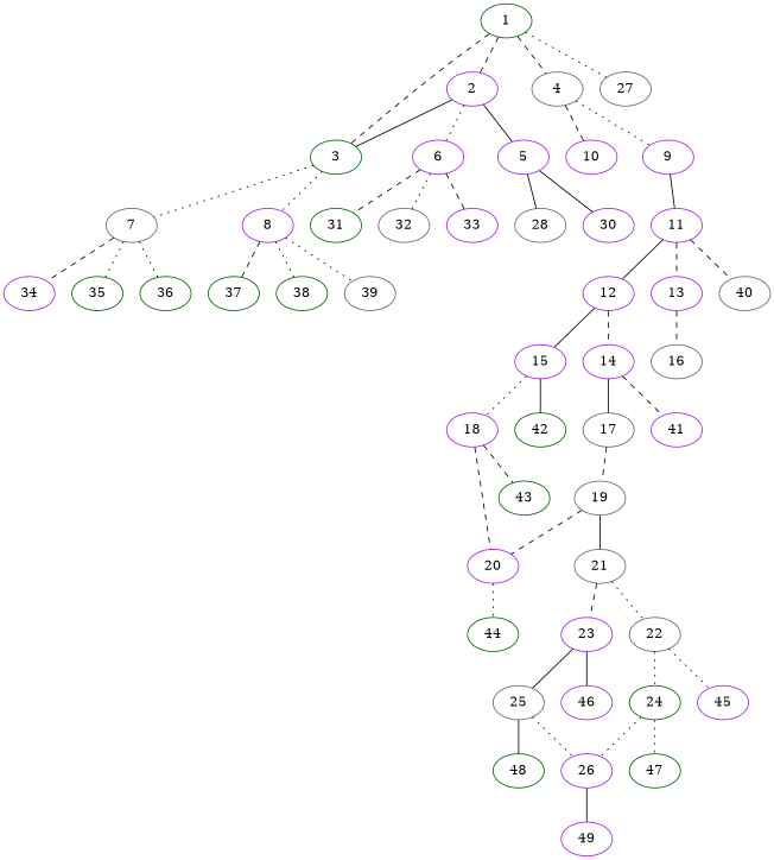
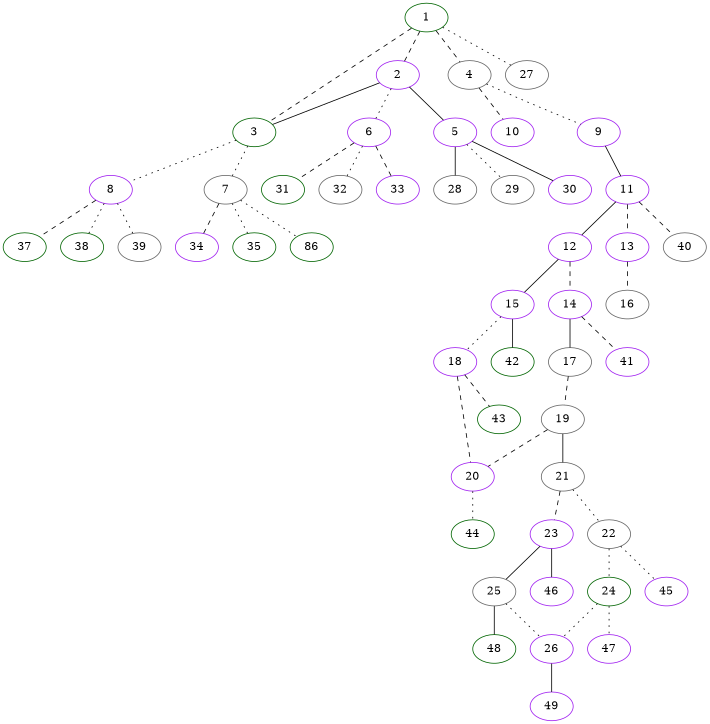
  graph {
    node [chem=H color=purple]
    edge [style=dotted valence=1]
    1 [chem=C color=darkgreen]
    2 [chem=C]
    3 [chem=C color=darkgreen]
    4 [chem=C color=gray40]
    27 [color=gray40]
    5 [chem=C]
    6 [chem=C]
    7 [chem=C color=gray40]
    8 [chem=C]
    9 [chem=O]
    10 [chem=O]
    28 [color=gray40]
+   29 [color=gray40]
    30
    31 [color=darkgreen]
    32 [color=gray40]
    33
    34
    35 [color=darkgreen]
-   36 [color=darkgreen]
+   36 [color=darkgreen label=86]
    37 [color=darkgreen]
    38 [color=darkgreen]
    39 [color=gray40]
    11 [chem=C]
    12 [chem=C]
    13 [chem=C]
    40 [color=gray40]
    14 [chem=C]
    15 [chem=C]
    16 [chem=N color=gray40]
    17 [chem=C color=gray40]
    41
    18 [chem=C]
    42 [color=darkgreen]
    19 [chem=O color=gray40]
    20 [chem=C]
    43 [color=darkgreen]
    21 [chem=C color=gray40]
    44 [color=darkgreen]
    22 [chem=C color=gray40]
    23 [chem=C]
    24 [chem=C color=darkgreen]
    45
    25 [chem=C color=gray40]
    46
    26 [chem=C]
-   47 [color=darkgreen]
+   47
    48 [color=darkgreen]
    49
    1 -- 2 [style=dashed]
    1 -- 3 [style=dashed]
    1 -- 4 [style=dashed]
    1 -- 27
    2 -- 3 [style=solid]
    2 -- 5 [style=solid]
    2 -- 6
    3 -- 7
    3 -- 8
    4 -- 9
    4 -- 10 [style=dashed valence=2]
    5 -- 28 [style=solid]
+   5 -- 29
    5 -- 30 [style=solid]
    6 -- 31 [style=dashed]
    6 -- 32
    6 -- 33 [style=dashed]
    7 -- 34 [style=dashed]
    7 -- 35
    7 -- 36
    8 -- 37 [style=dashed]
    8 -- 38
    8 -- 39
    9 -- 11 [style=solid]
    11 -- 12 [style=solid]
    11 -- 13 [style=dashed]
    11 -- 40 [style=dashed]
    12 -- 14 [style=dashed valence=2]
    12 -- 15 [style=solid]
    13 -- 16 [style=dashed valence=3]
    14 -- 17 [style=solid]
    14 -- 41 [style=dashed]
    15 -- 18 [valence=2]
    15 -- 42 [style=solid]
    17 -- 19 [style=dashed]
    18 -- 20 [style=dashed]
    18 -- 43 [style=dashed]
    19 -- 20 [style=dashed valence=2]
    19 -- 21 [style=solid]
    20 -- 44
    21 -- 22
    21 -- 23 [style=dashed valence=2]
    22 -- 24 [valence=2]
    22 -- 45
    23 -- 25 [style=solid]
    23 -- 46 [style=solid]
    24 -- 26
    24 -- 47
    25 -- 26 [valence=2]
    25 -- 48 [style=solid]
    26 -- 49 [style=solid]
  }
